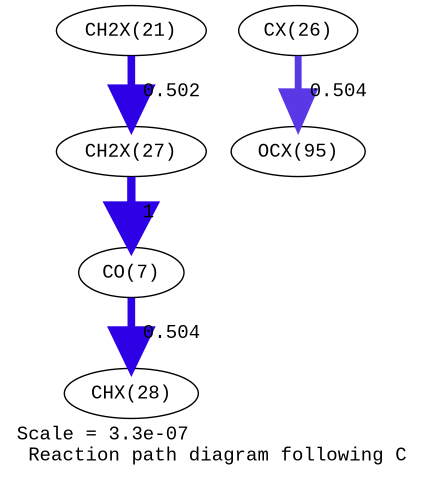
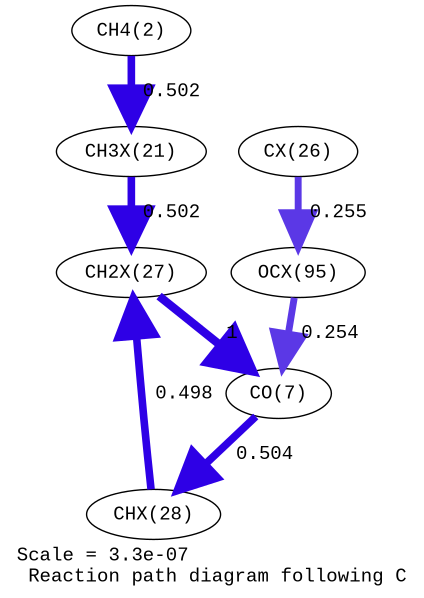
  digraph {
    fontname="Liberation Mono"
    label="Scale = 3.3e-07\l Reaction path diagram following C"
    node [fontname="Liberation Mono"]
    edge [arrowsize=2.74 color="0.7, 1, 0.9" fontname="Liberation Mono" penwidth=5.48]
-   n2 [label="CH2X(21)"]
+   n1 [label="CH4(2)"]
+   n2 [label="CH3X(21)"]
    n3 [label="CH2X(27)"]
    n4 [label="CO(7)"]
    n5 [label="CX(26)"]
    n6 [label="OCX(95)"]
    n7 [label="CHX(28)"]
+   n1 -> n2 [label=" 0.502"]
    n2 -> n3 [label=" 0.502"]
    n3 -> n4 [arrowsize=3 color="0.7, 1.5, 0.9" label=" 1" penwidth=6]
    n4 -> n7 [label=" 0.504"]
-   n5 -> n6 [arrowsize=2.48 color="0.7, 0.755, 0.9" label=" 0.504" penwidth=4.97]
+   n5 -> n6 [arrowsize=2.48 color="0.7, 0.755, 0.9" label=" 0.255" penwidth=4.97]
+   n6 -> n4 [arrowsize=2.48 color="0.7, 0.754, 0.9" label=" 0.254" penwidth=4.96]
+   n7 -> n3 [color="0.7, 0.998, 0.9" label=" 0.498" penwidth=5.47]
  }
